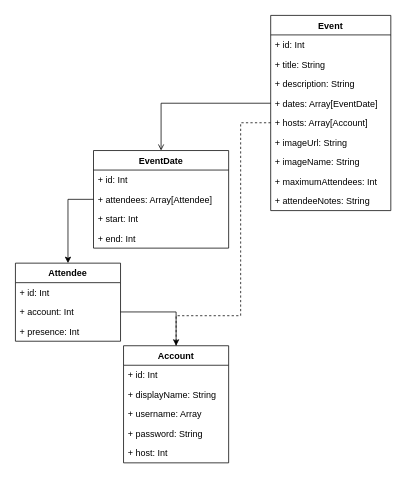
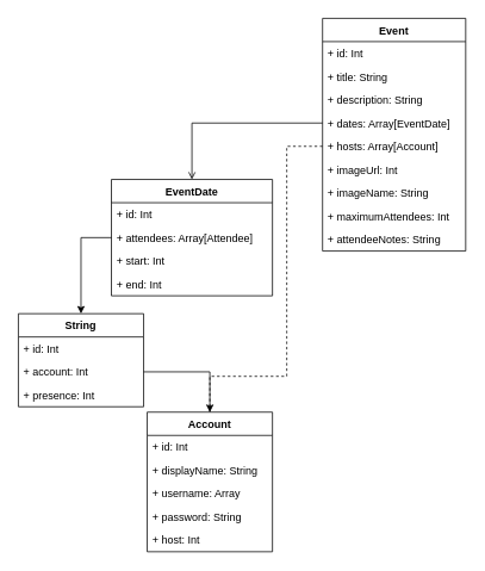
  <mxCell id="0" />
  <mxCell id="1" parent="0" />
  <mxCell id="2" value="EventDate" style="swimlane;fontStyle=1;childLayout=stackLayout;horizontal=1;startSize=26;fillColor=none;horizontalStack=0;resizeParent=1;resizeParentMax=0;resizeLast=0;collapsible=1;marginBottom=0;" vertex="1" parent="1"><mxGeometry x="124" y="200" width="180" height="130" as="geometry" /></mxCell>
  <mxCell id="3" value="+ id: Int&#10;" style="text;strokeColor=none;fillColor=none;align=left;verticalAlign=top;spacingLeft=4;spacingRight=4;overflow=hidden;rotatable=0;points=[[0,0.5],[1,0.5]];portConstraint=eastwest;" vertex="1" parent="2"><mxGeometry y="26" width="180" height="26" as="geometry" /></mxCell>
  <mxCell id="4" value="+ attendees: Array[Attendee]" style="text;strokeColor=none;fillColor=none;align=left;verticalAlign=top;spacingLeft=4;spacingRight=4;overflow=hidden;rotatable=0;points=[[0,0.5],[1,0.5]];portConstraint=eastwest;" vertex="1" parent="2"><mxGeometry y="52" width="180" height="26" as="geometry" /></mxCell>
  <mxCell id="5" value="+ start: Int" style="text;strokeColor=none;fillColor=none;align=left;verticalAlign=top;spacingLeft=4;spacingRight=4;overflow=hidden;rotatable=0;points=[[0,0.5],[1,0.5]];portConstraint=eastwest;" vertex="1" parent="2"><mxGeometry y="78" width="180" height="26" as="geometry" /></mxCell>
  <mxCell id="6" value="+ end: Int&#10;" style="text;strokeColor=none;fillColor=none;align=left;verticalAlign=top;spacingLeft=4;spacingRight=4;overflow=hidden;rotatable=0;points=[[0,0.5],[1,0.5]];portConstraint=eastwest;" vertex="1" parent="2"><mxGeometry y="104" width="180" height="26" as="geometry" /></mxCell>
  <mxCell id="7" value="Event" style="swimlane;fontStyle=1;align=center;verticalAlign=top;childLayout=stackLayout;horizontal=1;startSize=26;horizontalStack=0;resizeParent=1;resizeParentMax=0;resizeLast=0;collapsible=1;marginBottom=0;" vertex="1" parent="1"><mxGeometry x="360" y="20" width="160" height="260" as="geometry" /></mxCell>
  <mxCell id="8" value="+ id: Int&#10;" style="text;strokeColor=none;fillColor=none;align=left;verticalAlign=top;spacingLeft=4;spacingRight=4;overflow=hidden;rotatable=0;points=[[0,0.5],[1,0.5]];portConstraint=eastwest;" vertex="1" parent="7"><mxGeometry y="26" width="160" height="26" as="geometry" /></mxCell>
  <mxCell id="9" value="+ title: String&#10;" style="text;strokeColor=none;fillColor=none;align=left;verticalAlign=top;spacingLeft=4;spacingRight=4;overflow=hidden;rotatable=0;points=[[0,0.5],[1,0.5]];portConstraint=eastwest;" vertex="1" parent="7"><mxGeometry y="52" width="160" height="26" as="geometry" /></mxCell>
  <mxCell id="10" value="+ description: String" style="text;strokeColor=none;fillColor=none;align=left;verticalAlign=top;spacingLeft=4;spacingRight=4;overflow=hidden;rotatable=0;points=[[0,0.5],[1,0.5]];portConstraint=eastwest;" vertex="1" parent="7"><mxGeometry y="78" width="160" height="26" as="geometry" /></mxCell>
  <mxCell id="11" value="+ dates: Array[EventDate]" style="text;strokeColor=none;fillColor=none;align=left;verticalAlign=top;spacingLeft=4;spacingRight=4;overflow=hidden;rotatable=0;points=[[0,0.5],[1,0.5]];portConstraint=eastwest;" vertex="1" parent="7"><mxGeometry y="104" width="160" height="26" as="geometry" /></mxCell>
  <mxCell id="12" value="+ hosts: Array[Account]" style="text;strokeColor=none;fillColor=none;align=left;verticalAlign=top;spacingLeft=4;spacingRight=4;overflow=hidden;rotatable=0;points=[[0,0.5],[1,0.5]];portConstraint=eastwest;" vertex="1" parent="7"><mxGeometry y="130" width="160" height="26" as="geometry" /></mxCell>
- <mxCell id="13" value="+ imageUrl: String&#10;" style="text;strokeColor=none;fillColor=none;align=left;verticalAlign=top;spacingLeft=4;spacingRight=4;overflow=hidden;rotatable=0;points=[[0,0.5],[1,0.5]];portConstraint=eastwest;" vertex="1" parent="7"><mxGeometry y="156" width="160" height="26" as="geometry" /></mxCell>
+ <mxCell id="13" value="+ imageUrl: Int&#10;" style="text;strokeColor=none;fillColor=none;align=left;verticalAlign=top;spacingLeft=4;spacingRight=4;overflow=hidden;rotatable=0;points=[[0,0.5],[1,0.5]];portConstraint=eastwest;" vertex="1" parent="7"><mxGeometry y="156" width="160" height="26" as="geometry" /></mxCell>
  <mxCell id="14" value="+ imageName: String&#10;" style="text;strokeColor=none;fillColor=none;align=left;verticalAlign=top;spacingLeft=4;spacingRight=4;overflow=hidden;rotatable=0;points=[[0,0.5],[1,0.5]];portConstraint=eastwest;" vertex="1" parent="7"><mxGeometry y="182" width="160" height="26" as="geometry" /></mxCell>
  <mxCell id="15" value="+ maximumAttendees: Int&#10;" style="text;strokeColor=none;fillColor=none;align=left;verticalAlign=top;spacingLeft=4;spacingRight=4;overflow=hidden;rotatable=0;points=[[0,0.5],[1,0.5]];portConstraint=eastwest;" vertex="1" parent="7"><mxGeometry y="208" width="160" height="26" as="geometry" /></mxCell>
  <mxCell id="16" value="+ attendeeNotes: String&#10;" style="text;strokeColor=none;fillColor=none;align=left;verticalAlign=top;spacingLeft=4;spacingRight=4;overflow=hidden;rotatable=0;points=[[0,0.5],[1,0.5]];portConstraint=eastwest;" vertex="1" parent="7"><mxGeometry y="234" width="160" height="26" as="geometry" /></mxCell>
  <mxCell id="17" style="edgeStyle=orthogonalEdgeStyle;rounded=0;orthogonalLoop=1;jettySize=auto;html=1;entryX=0.5;entryY=0;entryDx=0;entryDy=0;endArrow=open;" edge="1" parent="1" source="11" target="2"><mxGeometry relative="1" as="geometry" /></mxCell>
- <mxCell id="18" value="Attendee" style="swimlane;fontStyle=1;childLayout=stackLayout;horizontal=1;startSize=26;fillColor=none;horizontalStack=0;resizeParent=1;resizeParentMax=0;resizeLast=0;collapsible=1;marginBottom=0;" vertex="1" parent="1"><mxGeometry x="20" y="350" width="140" height="104" as="geometry" /></mxCell>
+ <mxCell id="18" value="String" style="swimlane;fontStyle=1;childLayout=stackLayout;horizontal=1;startSize=26;fillColor=none;horizontalStack=0;resizeParent=1;resizeParentMax=0;resizeLast=0;collapsible=1;marginBottom=0;" vertex="1" parent="1"><mxGeometry x="20" y="350" width="140" height="104" as="geometry" /></mxCell>
  <mxCell id="19" value="+ id: Int" style="text;strokeColor=none;fillColor=none;align=left;verticalAlign=top;spacingLeft=4;spacingRight=4;overflow=hidden;rotatable=0;points=[[0,0.5],[1,0.5]];portConstraint=eastwest;" vertex="1" parent="18"><mxGeometry y="26" width="140" height="26" as="geometry" /></mxCell>
  <mxCell id="20" value="+ account: Int" style="text;strokeColor=none;fillColor=none;align=left;verticalAlign=top;spacingLeft=4;spacingRight=4;overflow=hidden;rotatable=0;points=[[0,0.5],[1,0.5]];portConstraint=eastwest;" vertex="1" parent="18"><mxGeometry y="52" width="140" height="26" as="geometry" /></mxCell>
  <mxCell id="21" value="+ presence: Int&#10;" style="text;strokeColor=none;fillColor=none;align=left;verticalAlign=top;spacingLeft=4;spacingRight=4;overflow=hidden;rotatable=0;points=[[0,0.5],[1,0.5]];portConstraint=eastwest;" vertex="1" parent="18"><mxGeometry y="78" width="140" height="26" as="geometry" /></mxCell>
  <mxCell id="22" style="edgeStyle=orthogonalEdgeStyle;rounded=0;orthogonalLoop=1;jettySize=auto;html=1;entryX=0.5;entryY=0;entryDx=0;entryDy=0;" edge="1" parent="1" source="4" target="18"><mxGeometry relative="1" as="geometry" /></mxCell>
  <mxCell id="23" value="Account" style="swimlane;fontStyle=1;childLayout=stackLayout;horizontal=1;startSize=26;fillColor=none;horizontalStack=0;resizeParent=1;resizeParentMax=0;resizeLast=0;collapsible=1;marginBottom=0;" vertex="1" parent="1"><mxGeometry x="164" y="460" width="140" height="156" as="geometry" /></mxCell>
  <mxCell id="24" value="+ id: Int" style="text;strokeColor=none;fillColor=none;align=left;verticalAlign=top;spacingLeft=4;spacingRight=4;overflow=hidden;rotatable=0;points=[[0,0.5],[1,0.5]];portConstraint=eastwest;" vertex="1" parent="23"><mxGeometry y="26" width="140" height="26" as="geometry" /></mxCell>
  <mxCell id="25" value="+ displayName: String" style="text;strokeColor=none;fillColor=none;align=left;verticalAlign=top;spacingLeft=4;spacingRight=4;overflow=hidden;rotatable=0;points=[[0,0.5],[1,0.5]];portConstraint=eastwest;" vertex="1" parent="23"><mxGeometry y="52" width="140" height="26" as="geometry" /></mxCell>
  <mxCell id="26" value="+ username: Array" style="text;strokeColor=none;fillColor=none;align=left;verticalAlign=top;spacingLeft=4;spacingRight=4;overflow=hidden;rotatable=0;points=[[0,0.5],[1,0.5]];portConstraint=eastwest;" vertex="1" parent="23"><mxGeometry y="78" width="140" height="26" as="geometry" /></mxCell>
  <mxCell id="27" value="+ password: String&#10;" style="text;strokeColor=none;fillColor=none;align=left;verticalAlign=top;spacingLeft=4;spacingRight=4;overflow=hidden;rotatable=0;points=[[0,0.5],[1,0.5]];portConstraint=eastwest;" vertex="1" parent="23"><mxGeometry y="104" width="140" height="26" as="geometry" /></mxCell>
  <mxCell id="28" value="+ host: Int&#10;" style="text;strokeColor=none;fillColor=none;align=left;verticalAlign=top;spacingLeft=4;spacingRight=4;overflow=hidden;rotatable=0;points=[[0,0.5],[1,0.5]];portConstraint=eastwest;" vertex="1" parent="23"><mxGeometry y="130" width="140" height="26" as="geometry" /></mxCell>
  <mxCell id="29" style="edgeStyle=orthogonalEdgeStyle;rounded=0;orthogonalLoop=1;jettySize=auto;html=1;entryX=0.5;entryY=0;entryDx=0;entryDy=0;endArrow=none;" edge="1" parent="1" source="20" target="23"><mxGeometry relative="1" as="geometry" /></mxCell>
  <mxCell id="30" style="edgeStyle=orthogonalEdgeStyle;rounded=0;orthogonalLoop=1;jettySize=auto;html=1;exitX=0;exitY=0.5;exitDx=0;exitDy=0;entryX=0.5;entryY=0;entryDx=0;entryDy=0;dashed=1;" edge="1" parent="1" source="12" target="23"><mxGeometry relative="1" as="geometry"><Array as="points"><mxPoint x="320" y="163" /><mxPoint x="320" y="420" /><mxPoint x="234" y="420" /></Array></mxGeometry></mxCell>
